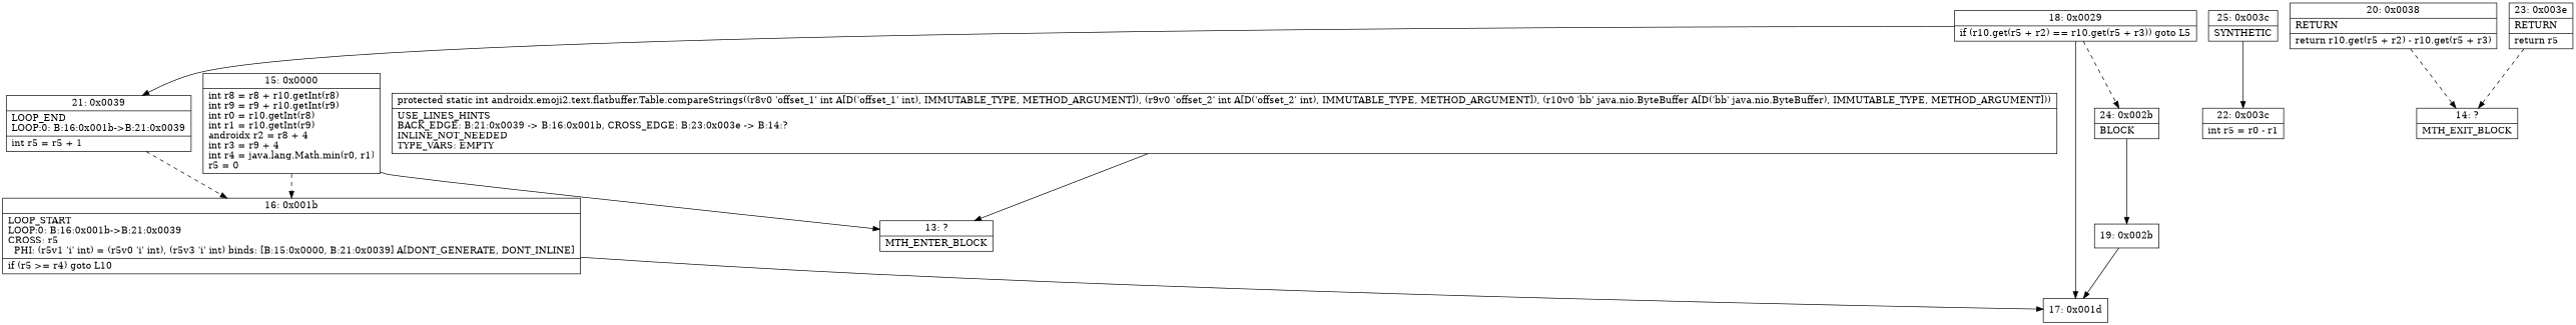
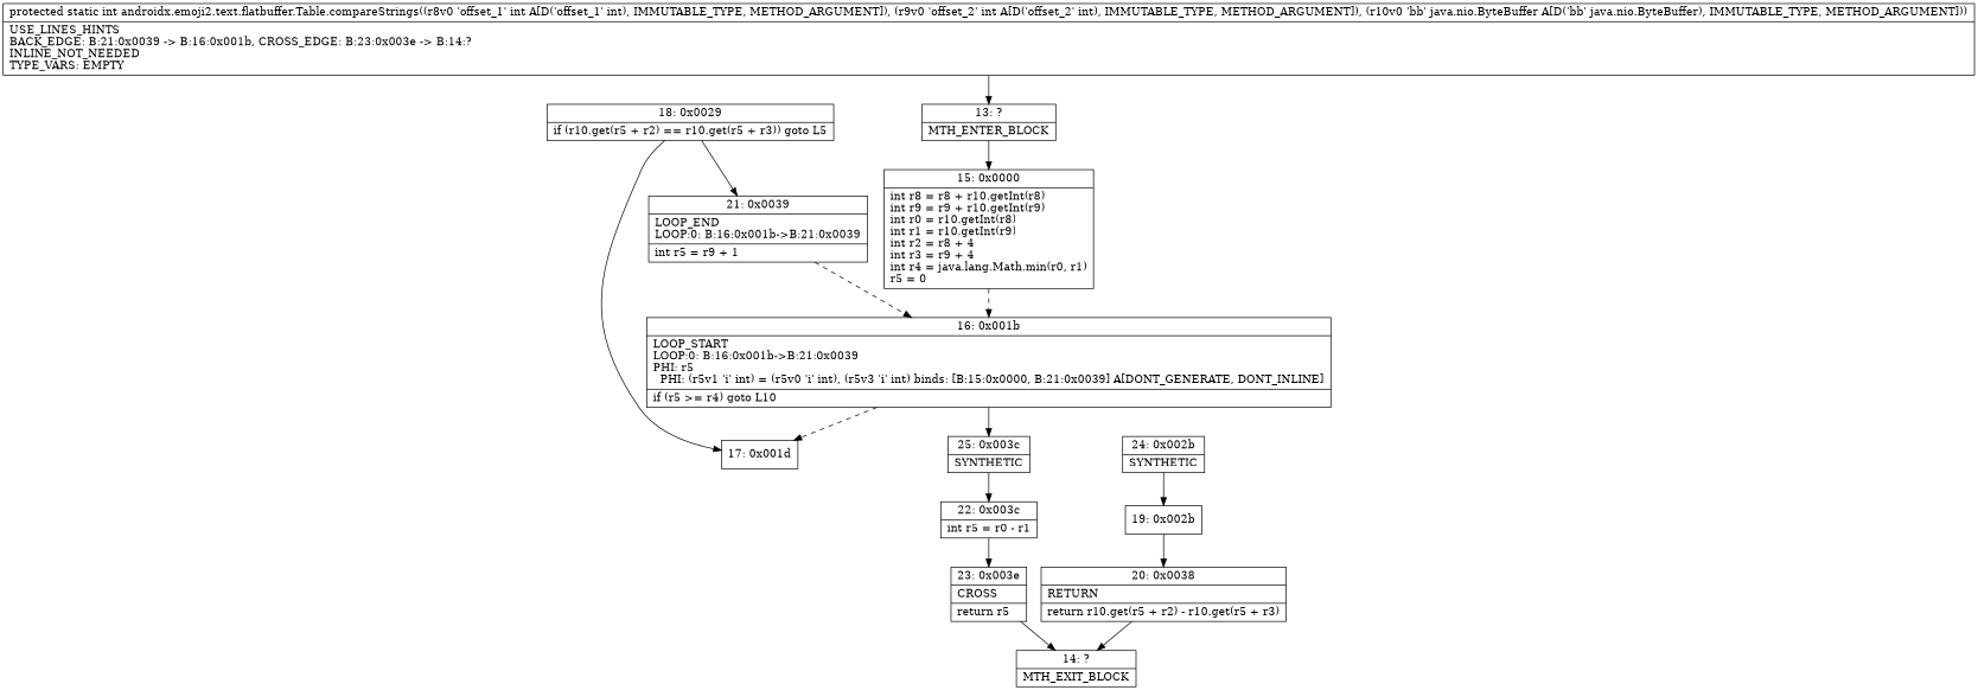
  digraph {
    node [shape=record]
    n1 [label="{13\:\ ?|MTH_ENTER_BLOCK\l}"]
-   n2 [label="{15\:\ 0x0000|int r8 = r8 + r10.getInt(r8)\lint r9 = r9 + r10.getInt(r9)\lint r0 = r10.getInt(r8)\lint r1 = r10.getInt(r9)\landroidx r2 = r8 + 4\lint r3 = r9 + 4\lint r4 = java.lang.Math.min(r0, r1)\lr5 = 0\l}"]
-   n3 [label="{16\:\ 0x001b|LOOP_START\lLOOP:0: B:16:0x001b\-\>B:21:0x0039\lCROSS: r5 \l  PHI: (r5v1 'i' int) = (r5v0 'i' int), (r5v3 'i' int) binds: [B:15:0x0000, B:21:0x0039] A[DONT_GENERATE, DONT_INLINE]\l|if (r5 \>= r4) goto L10\l}"]
+   n2 [label="{15\:\ 0x0000|int r8 = r8 + r10.getInt(r8)\lint r9 = r9 + r10.getInt(r9)\lint r0 = r10.getInt(r8)\lint r1 = r10.getInt(r9)\lint r2 = r8 + 4\lint r3 = r9 + 4\lint r4 = java.lang.Math.min(r0, r1)\lr5 = 0\l}"]
+   n3 [label="{16\:\ 0x001b|LOOP_START\lLOOP:0: B:16:0x001b\-\>B:21:0x0039\lPHI: r5 \l  PHI: (r5v1 'i' int) = (r5v0 'i' int), (r5v3 'i' int) binds: [B:15:0x0000, B:21:0x0039] A[DONT_GENERATE, DONT_INLINE]\l|if (r5 \>= r4) goto L10\l}"]
    n4 [label="{17\:\ 0x001d}"]
    n5 [label="{25\:\ 0x003c|SYNTHETIC\l}"]
    n6 [label="{22\:\ 0x003c|int r5 = r0 \- r1\l}"]
    n7 [label="{18\:\ 0x0029|if (r10.get(r5 + r2) == r10.get(r5 + r3)) goto L5\l}"]
-   n8 [label="{21\:\ 0x0039|LOOP_END\lLOOP:0: B:16:0x001b\-\>B:21:0x0039\l|int r5 = r5 + 1\l}"]
-   n9 [label="{24\:\ 0x002b|BLOCK\l}"]
+   n8 [label="{21\:\ 0x0039|LOOP_END\lLOOP:0: B:16:0x001b\-\>B:21:0x0039\l|int r5 = r9 + 1\l}"]
+   n9 [label="{24\:\ 0x002b|SYNTHETIC\l}"]
    n10 [label="{19\:\ 0x002b}"]
    n11 [label="{20\:\ 0x0038|RETURN\l|return r10.get(r5 + r2) \- r10.get(r5 + r3)\l}"]
    n12 [label="{14\:\ ?|MTH_EXIT_BLOCK\l}"]
-   n13 [label="{23\:\ 0x003e|RETURN\l|return r5\l}"]
+   n13 [label="{23\:\ 0x003e|CROSS\l|return r5\l}"]
    n14 [label="{protected static int androidx.emoji2.text.flatbuffer.Table.compareStrings((r8v0 'offset_1' int A[D('offset_1' int), IMMUTABLE_TYPE, METHOD_ARGUMENT]), (r9v0 'offset_2' int A[D('offset_2' int), IMMUTABLE_TYPE, METHOD_ARGUMENT]), (r10v0 'bb' java.nio.ByteBuffer A[D('bb' java.nio.ByteBuffer), IMMUTABLE_TYPE, METHOD_ARGUMENT]))  | USE_LINES_HINTS\lBACK_EDGE: B:21:0x0039 \-\> B:16:0x001b, CROSS_EDGE: B:23:0x003e \-\> B:14:?\lINLINE_NOT_NEEDED\lTYPE_VARS: EMPTY\l}"]
-   n2 -> n1
+   n1 -> n2
    n2 -> n3 [style=dashed]
-   n3 -> n4 [style=solid]
+   n3 -> n4 [style=dashed]
+   n3 -> n5
    n5 -> n6
+   n6 -> n13
    n7 -> n4
    n7 -> n8
-   n7 -> n9 [style=dashed]
    n8 -> n3 [style=dashed]
    n9 -> n10
-   n10 -> n4
-   n11 -> n12 [style=dashed]
-   n13 -> n12 [style=dashed]
+   n10 -> n11
+   n11 -> n12
+   n13 -> n12
    n14 -> n1
  }
